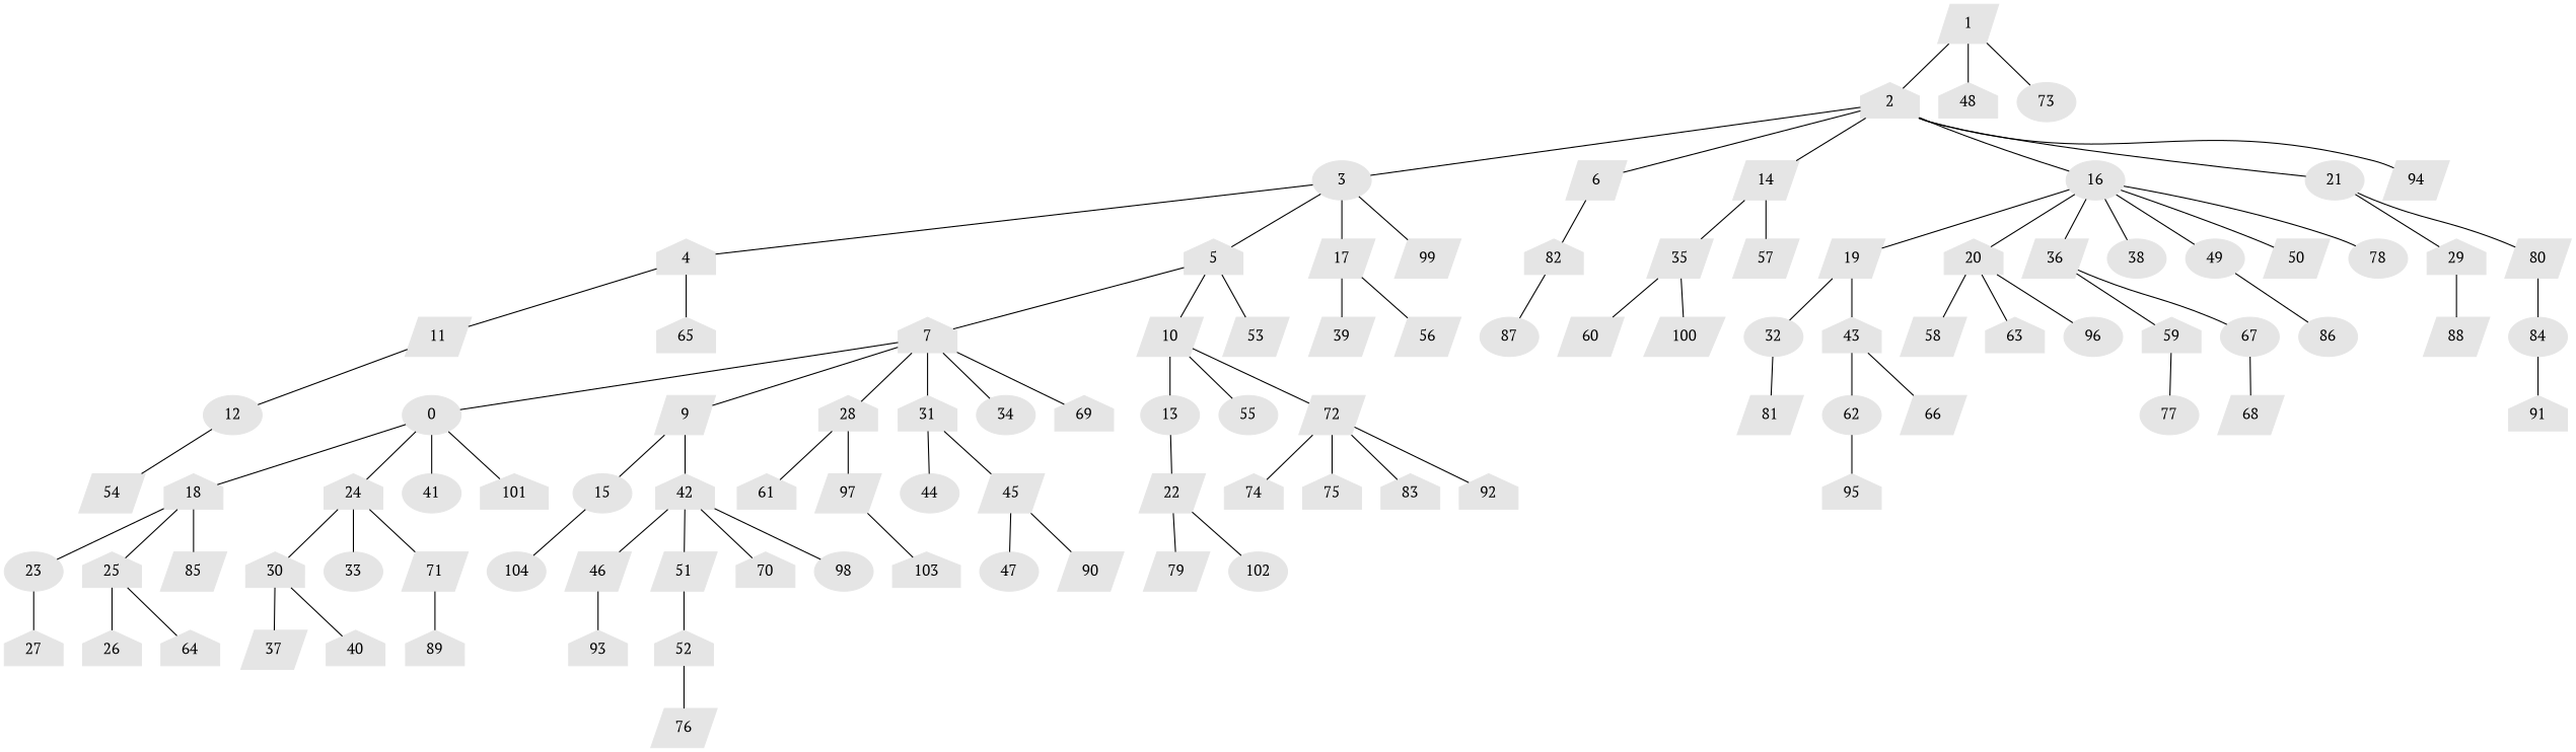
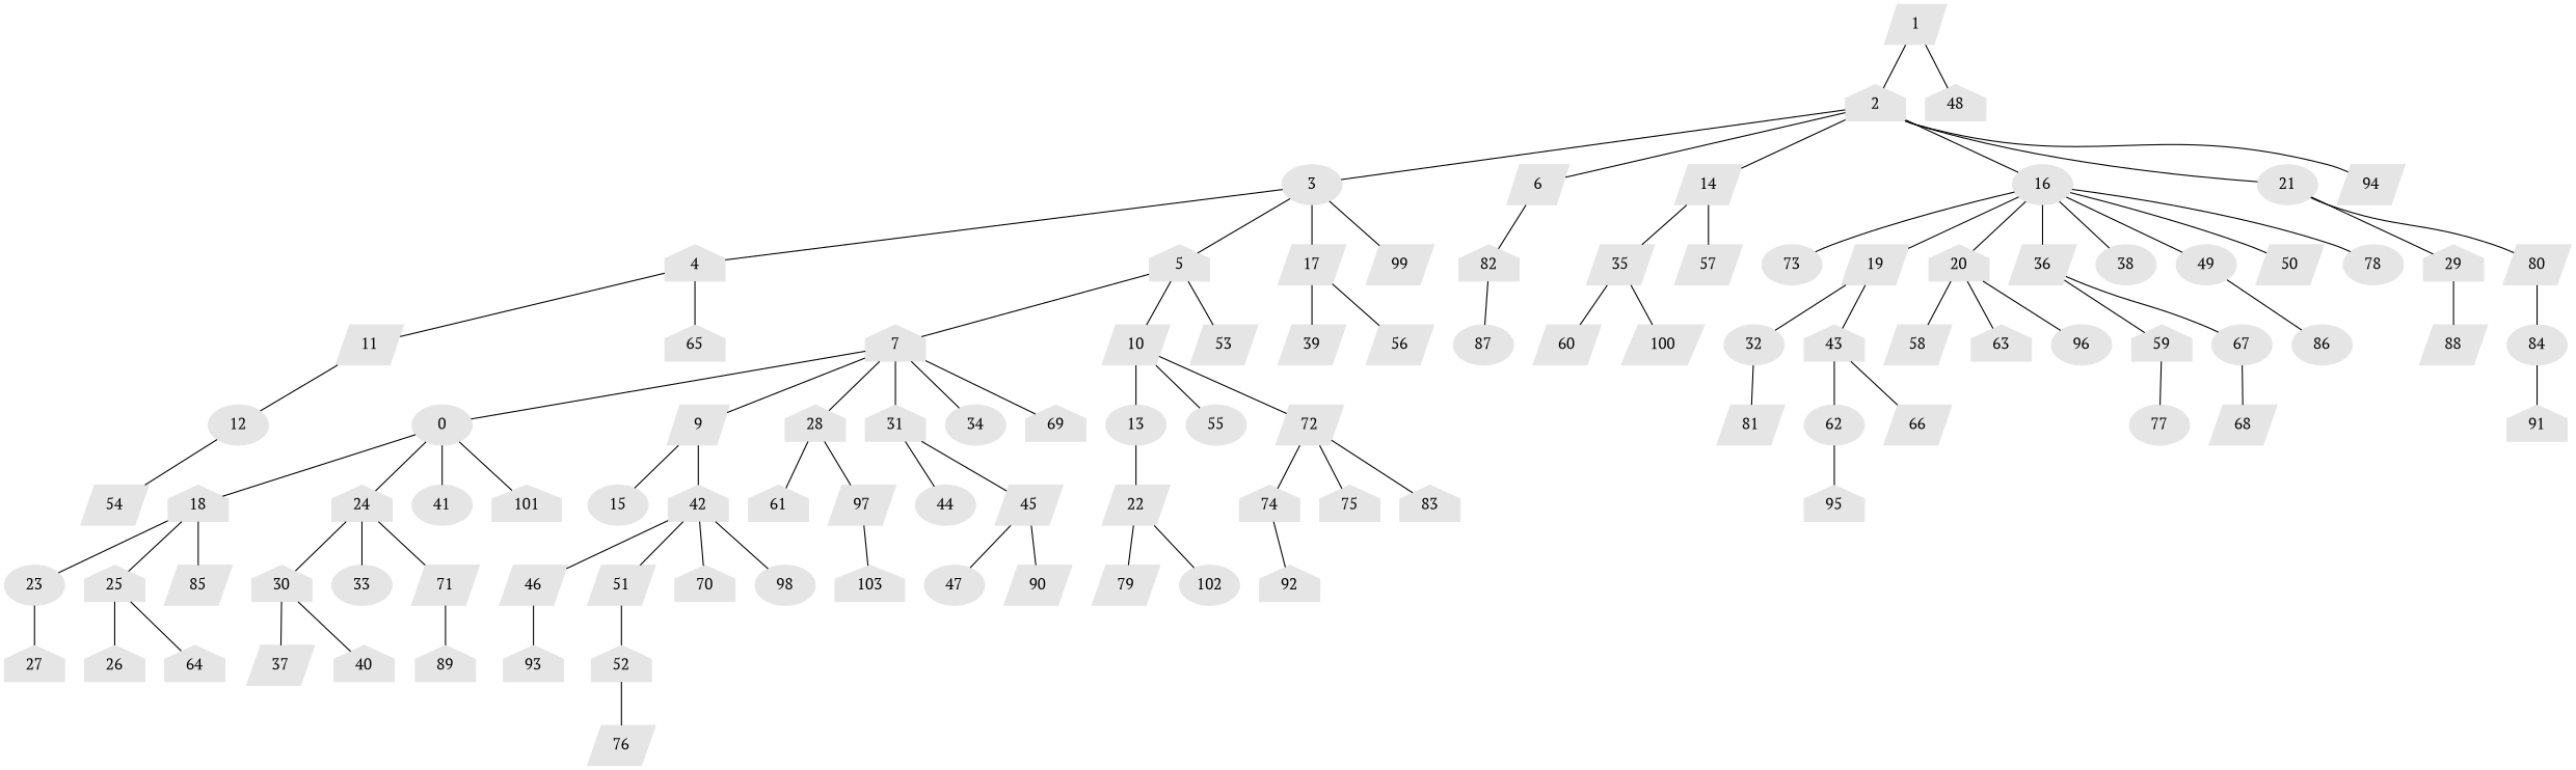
  graph {
    fontname="PT Serif"
    node [color=gray90 fontname="PT Serif" shape=parallelogram style=filled]
    edge [fontname="PT Serif"]
    2 [shape=house]
    1
    48 [shape=house]
    73 [shape=ellipse]
    3 [shape=ellipse]
    6
    14
    16 [shape=ellipse]
    21 [shape=ellipse]
    94
    4 [shape=house]
    5 [shape=house]
    17
    99
    82 [shape=house]
    35
    57
    19
    20 [shape=house]
    36
    38 [shape=ellipse]
    49 [shape=ellipse]
    50
    78 [shape=ellipse]
    29 [shape=house]
    80
    11
    65 [shape=house]
    7 [shape=house]
    10
    53
    39
    56
    12 [shape=ellipse]
    n35 [label=0 shape=ellipse]
    9
    28 [shape=house]
    31 [shape=house]
    34 [shape=ellipse]
    69 [shape=house]
    13 [shape=ellipse]
    55 [shape=ellipse]
    72
    87 [shape=ellipse]
    18 [shape=house]
    24 [shape=house]
    41 [shape=ellipse]
    101 [shape=house]
    15 [shape=ellipse]
    42 [shape=house]
    61 [shape=house]
    97
    44 [shape=ellipse]
    45
    23 [shape=ellipse]
    25 [shape=house]
    85
    30 [shape=house]
    33 [shape=ellipse]
    71
-   104 [shape=ellipse]
    46
    51
    70 [shape=house]
    98 [shape=ellipse]
    22
    74 [shape=house]
    75 [shape=house]
    83 [shape=house]
    54
    79
    102 [shape=ellipse]
    60
    100
    32 [shape=ellipse]
    43 [shape=house]
    58
    63 [shape=house]
    96 [shape=ellipse]
    59 [shape=house]
    67 [shape=ellipse]
    86 [shape=ellipse]
    27 [shape=house]
    26 [shape=house]
    64 [shape=house]
    81
    62 [shape=ellipse]
    66
    88
    84 [shape=ellipse]
    37
    40 [shape=house]
    89 [shape=house]
    103 [shape=house]
    47 [shape=ellipse]
    90
    77 [shape=ellipse]
    68
    93 [shape=house]
    52 [shape=house]
    95 [shape=house]
    76
    92 [shape=house]
    91 [shape=house]
    2 -- 3
    2 -- 6
    2 -- 14
    2 -- 16
    2 -- 21
    2 -- 94
    1 -- 2
    1 -- 48
-   1 -- 73
+   16 -- 73
    3 -- 4
    3 -- 5
    3 -- 17
    3 -- 99
    6 -- 82
    14 -- 35
    14 -- 57
    16 -- 19
    16 -- 20
    16 -- 36
    16 -- 38
    16 -- 49
    16 -- 50
    16 -- 78
    21 -- 29
    21 -- 80
    4 -- 11
    4 -- 65
    5 -- 7
    5 -- 10
    5 -- 53
    17 -- 39
    17 -- 56
    82 -- 87
    35 -- 60
    35 -- 100
    19 -- 32
    19 -- 43
    20 -- 58
    20 -- 63
    20 -- 96
    36 -- 59
    36 -- 67
    49 -- 86
    29 -- 88
    80 -- 84
    11 -- 12
    7 -- n35
    7 -- 9
    7 -- 28
    7 -- 31
    7 -- 34
    7 -- 69
    10 -- 13
    10 -- 55
    10 -- 72
    12 -- 54
    n35 -- 18
    n35 -- 24
    n35 -- 41
    n35 -- 101
    9 -- 15
    9 -- 42
    28 -- 61
    28 -- 97
    31 -- 44
    31 -- 45
    13 -- 22
    72 -- 74
    72 -- 75
    72 -- 83
    18 -- 23
    18 -- 25
    18 -- 85
    24 -- 30
    24 -- 33
    24 -- 71
-   15 -- 104
    42 -- 46
    42 -- 51
    42 -- 70
    42 -- 98
    97 -- 103
    45 -- 47
    45 -- 90
    23 -- 27
    25 -- 26
    25 -- 64
    30 -- 37
    30 -- 40
    71 -- 89
    46 -- 93
    51 -- 52
    22 -- 79
    22 -- 102
-   72 -- 92
+   74 -- 92
    32 -- 81
    43 -- 62
    43 -- 66
    59 -- 77
    67 -- 68
    62 -- 95
    84 -- 91
    52 -- 76
  }
